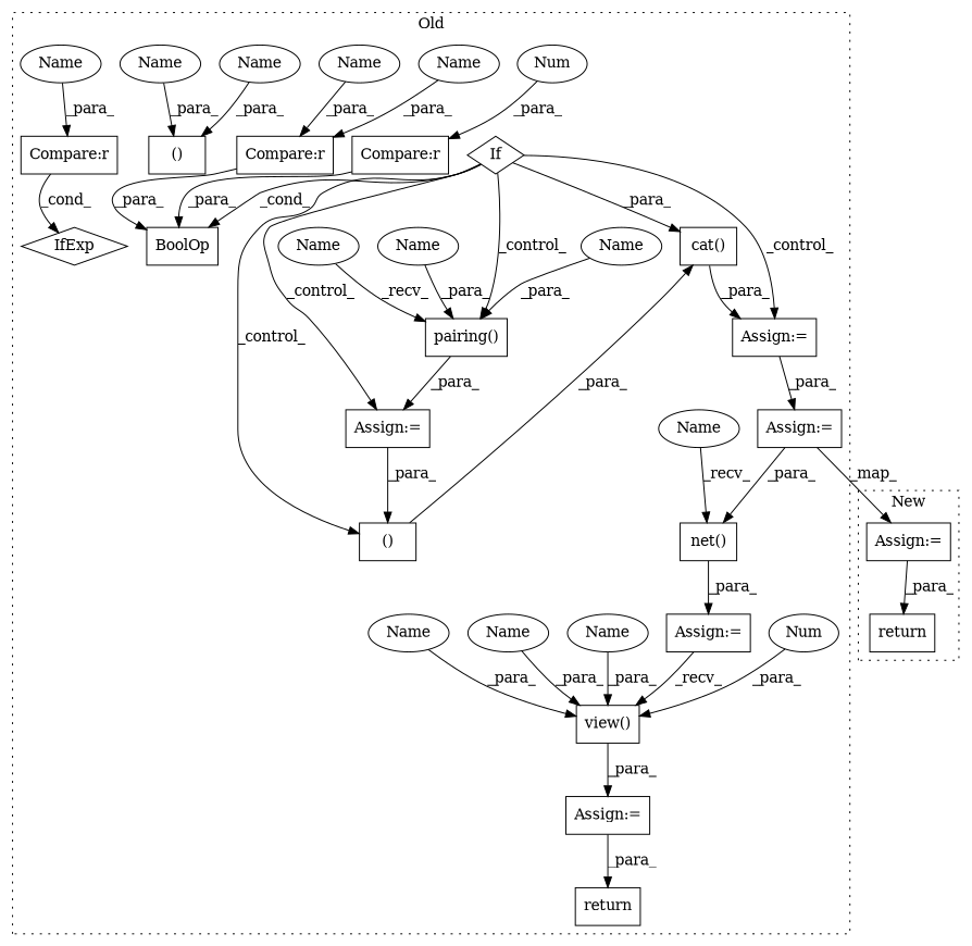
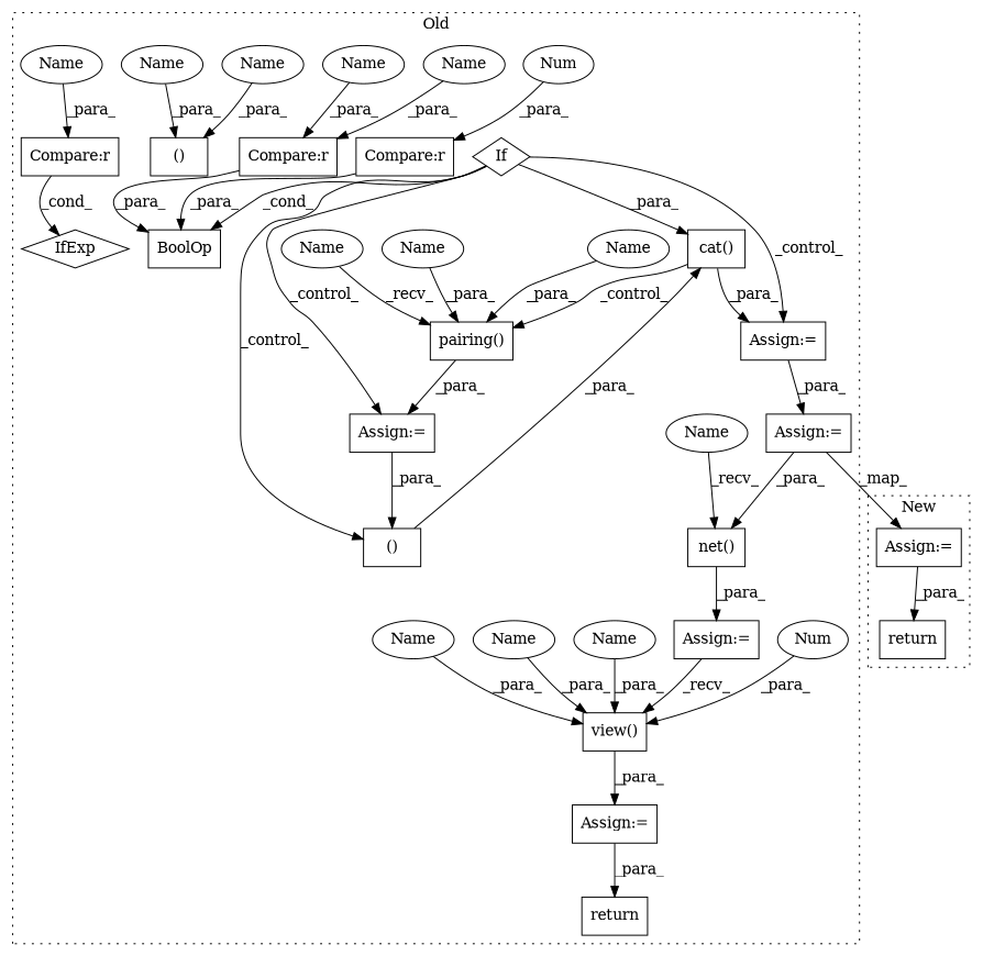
  digraph {
    node [a=87 l=3 s=5916 shape=box]
    n1 [a=75 l="10,8" label="cat()" s="6063,6084"]
    n2 [a=93 l=7 label=return s=6208]
    n3 [a=68 label="Assign:=" s=6060]
    n4 [a=54 label="()" s=6080]
    n5 [a=68 label="Assign:=" s=6157]
    n6 [a=68 label="Assign:=" s=5954]
    n7 [a=96 l="3,14" label=If s="5891,5934" shape=diamond]
    n8 [a=40 l=18 label="Compare:r"]
    n9 [a=75 l="13,36" label="pairing()" s="5957,5984"]
    n10 [a=40 l=17 label="Compare:r" s=5894]
    n11 [a=76 l=1 label=Num s=5910 shape=ellipse]
    n12 [a=75 l="7,1" label="view()" s="6160,6178"]
    n13 [a=76 l=2 label=Num s=6176 shape=ellipse]
    n14 [a=72 l=40 label=BoolOp s=5894]
    n15 [a=40 l=11 label="Compare:r" s=5713]
    n16 [a=51 l="4,6" label=IfExp s="5709,5724" shape=diamond]
    n17 [a=54 l=6 label="()" s=5782]
    n18 [a=75 l="9,1" label="net()" s="6136,6146"]
    n19 [a=68 label="Assign:=" s=6133]
    n20 [a=68 label="Assign:=" s=6103]
    n21 [l=4 label=Name s=6136 shape=ellipse]
    n22 [l=4 label=Name s=5957 shape=ellipse]
    n23 [l=1 label=Name s=5784 shape=ellipse]
    n24 [l=1 label=Name s=6173 shape=ellipse]
    n25 [l=1 label=Name s=6170 shape=ellipse]
    n26 [l=6 label=Name s=5970 shape=ellipse]
    n27 [l=6 label=Name s=5978 shape=ellipse]
    n28 [l=6 label=Name shape=ellipse]
    n29 [l=4 label=Name s=5720 shape=ellipse]
    n30 [l=4 label=Name s=5930 shape=ellipse]
    n31 [l=1 label=Name s=6167 shape=ellipse]
    n32 [l=1 label=Name s=5781 shape=ellipse]
    n33 [a=93 l=7 label=return s=4116]
    n34 [a=68 label="Assign:=" s=4047]
    subgraph cluster_1 {
      label=Old
      style=dotted
      n1
      n2
      n3
      n4
      n5
      n6
      n7
      n8
      n9
      n10
      n11
      n12
      n13
      n14
      n15
      n16
      n17
      n18
      n19
      n20
      n21
      n22
      n23
      n24
      n25
      n26
      n27
      n28
      n29
      n30
      n31
      n32
    }
    subgraph cluster_2 {
      label=New
      style=dotted
      n33
      n34
    }
    n1 -> n3 [label=_para_]
    n3 -> n20 [label=_para_]
    n4 -> n1 [label=_para_]
    n5 -> n2 [label=_para_]
    n6 -> n4 [label=_para_]
    n7 -> n1 [label=_para_]
    n7 -> n3 [label=_control_]
    n7 -> n4 [label=_control_]
    n7 -> n6 [label=_control_]
-   n7 -> n9 [label=_control_]
+   n1 -> n9 [label=_control_]
    n7 -> n14 [label=_cond_]
    n8 -> n14 [label=_para_]
    n9 -> n6 [label=_para_]
    n10 -> n14 [label=_para_]
    n11 -> n10 [label=_para_]
    n12 -> n5 [label=_para_]
    n13 -> n12 [label=_para_]
    n15 -> n16 [label=_cond_]
    n18 -> n19 [label=_para_]
    n19 -> n12 [label=_recv_]
    n20 -> n18 [label=_para_]
    n20 -> n34 [label=_map_]
    n21 -> n18 [label=_recv_]
    n22 -> n9 [label=_recv_]
    n23 -> n17 [label=_para_]
    n24 -> n12 [label=_para_]
    n25 -> n12 [label=_para_]
    n26 -> n9 [label=_para_]
    n27 -> n9 [label=_para_]
    n28 -> n8 [label=_para_]
    n29 -> n15 [label=_para_]
    n30 -> n8 [label=_para_]
    n31 -> n12 [label=_para_]
    n32 -> n17 [label=_para_]
    n34 -> n33 [label=_para_]
  }
